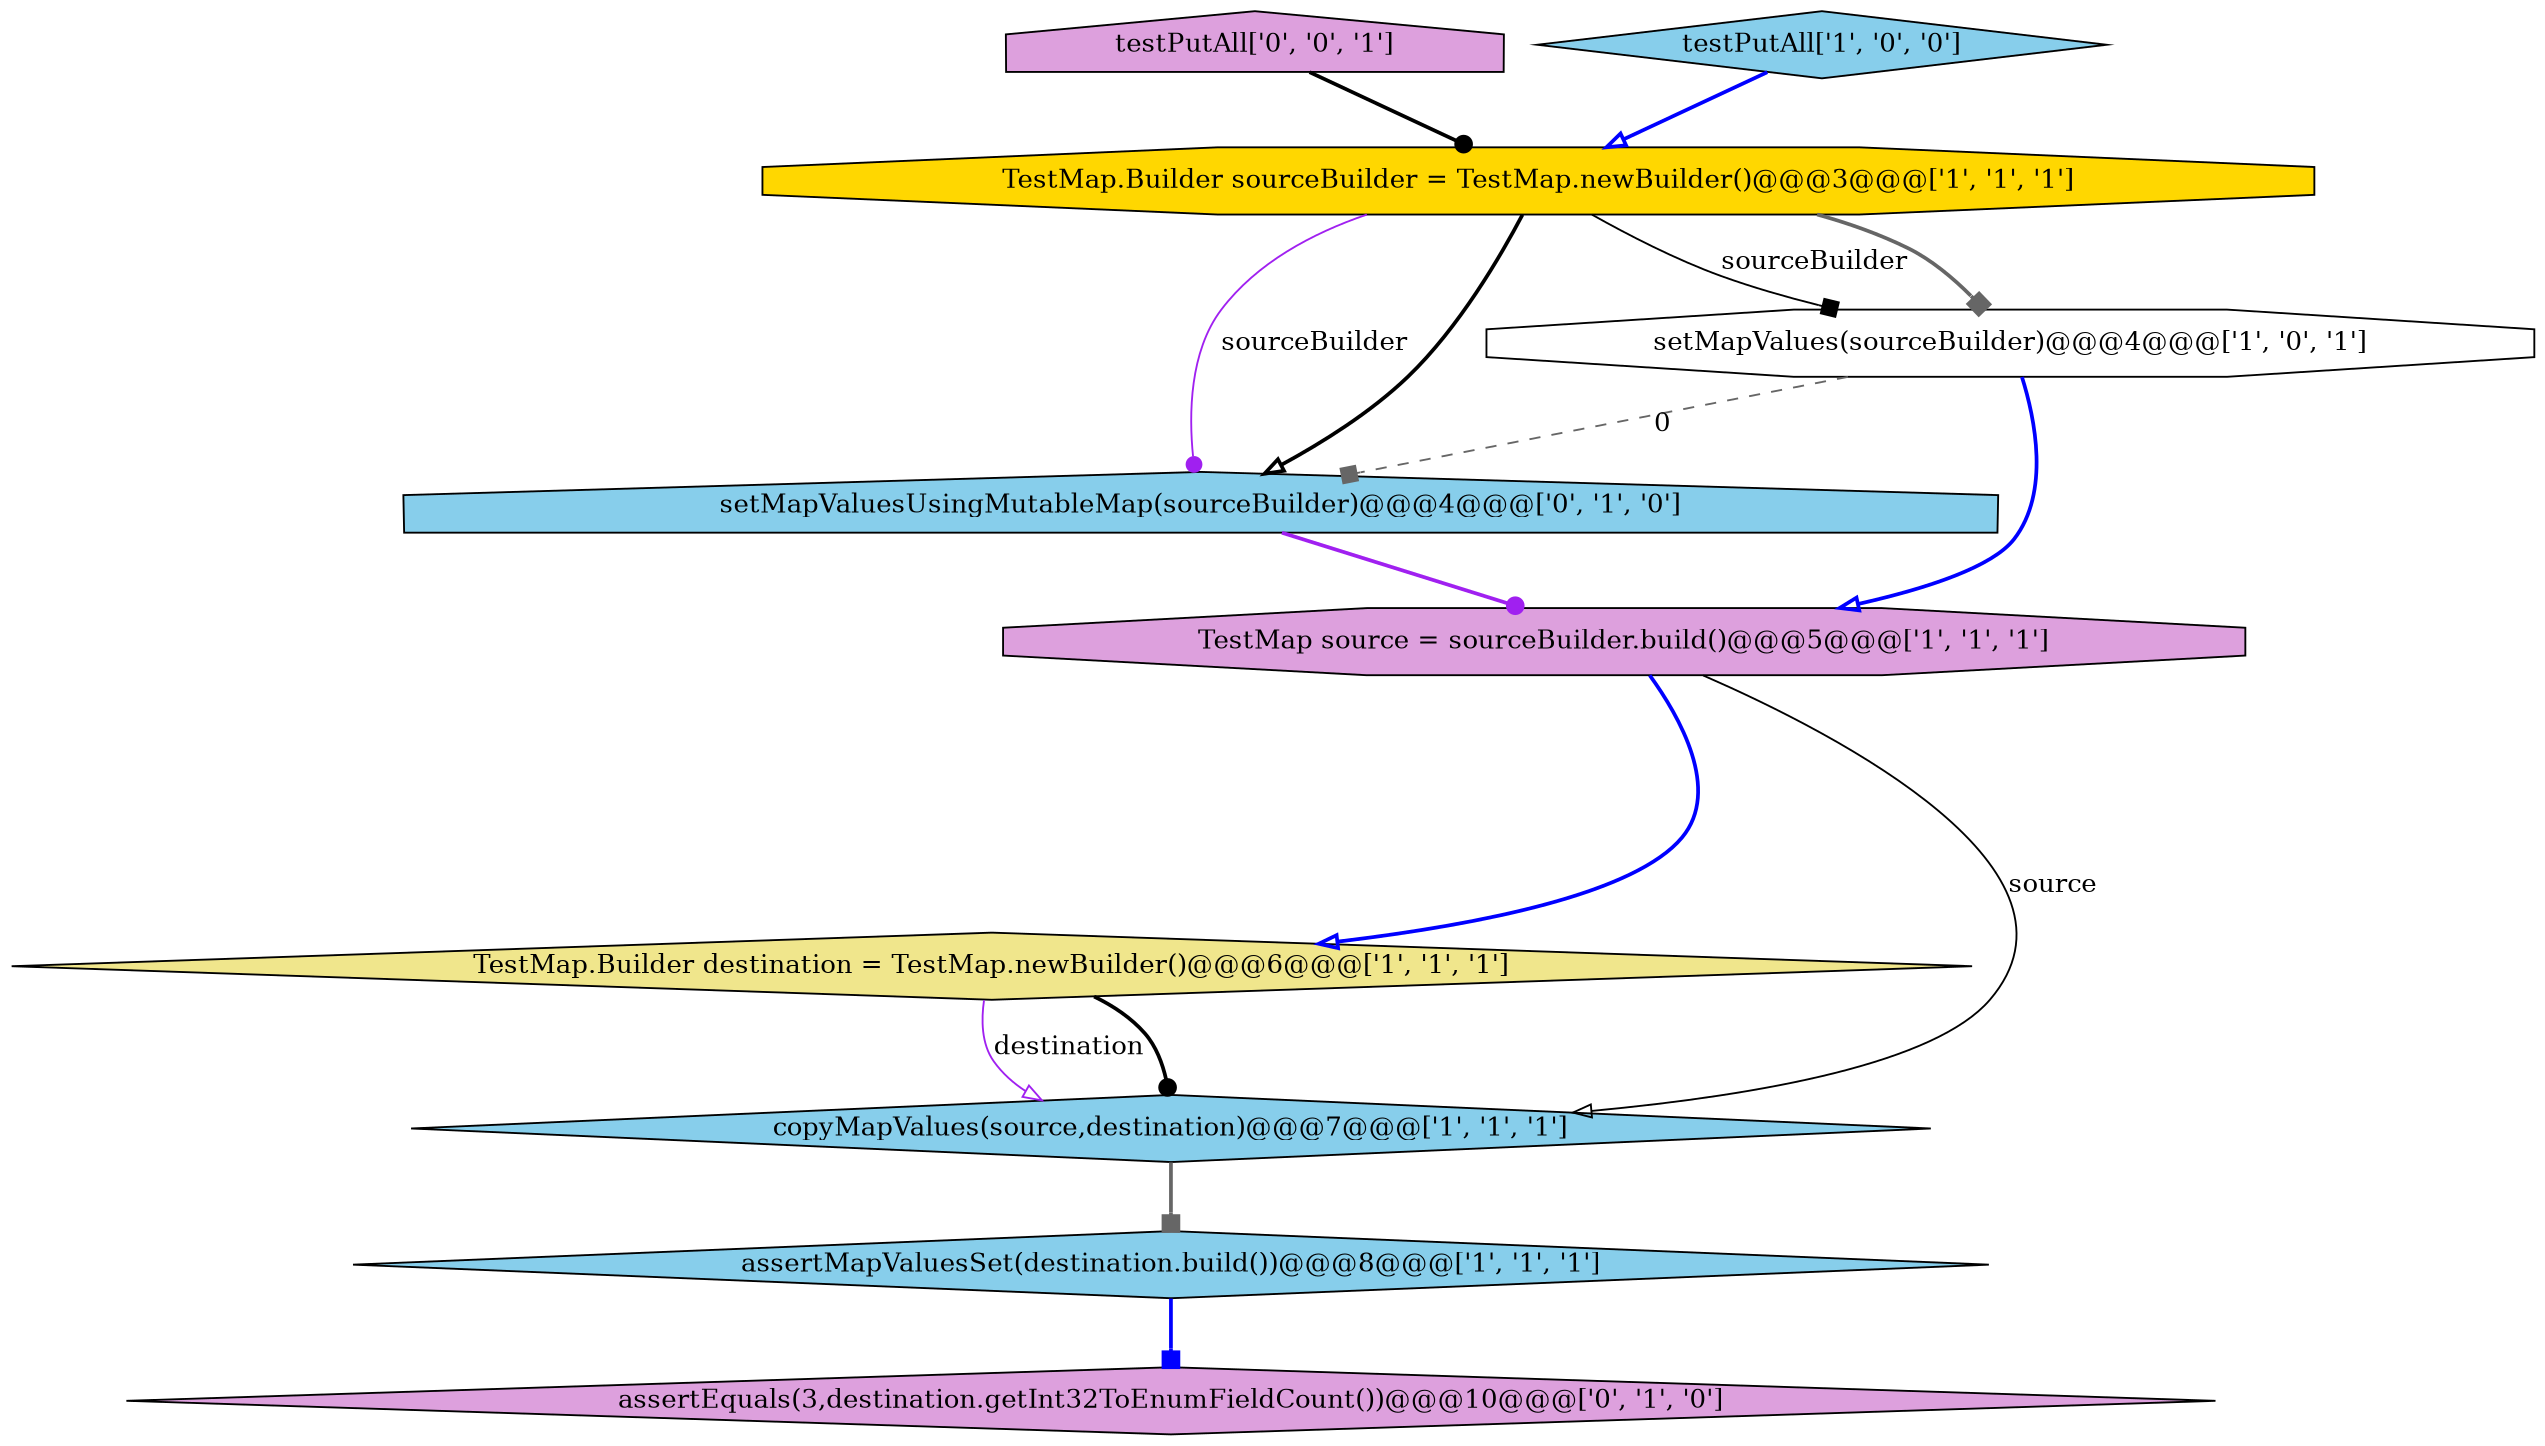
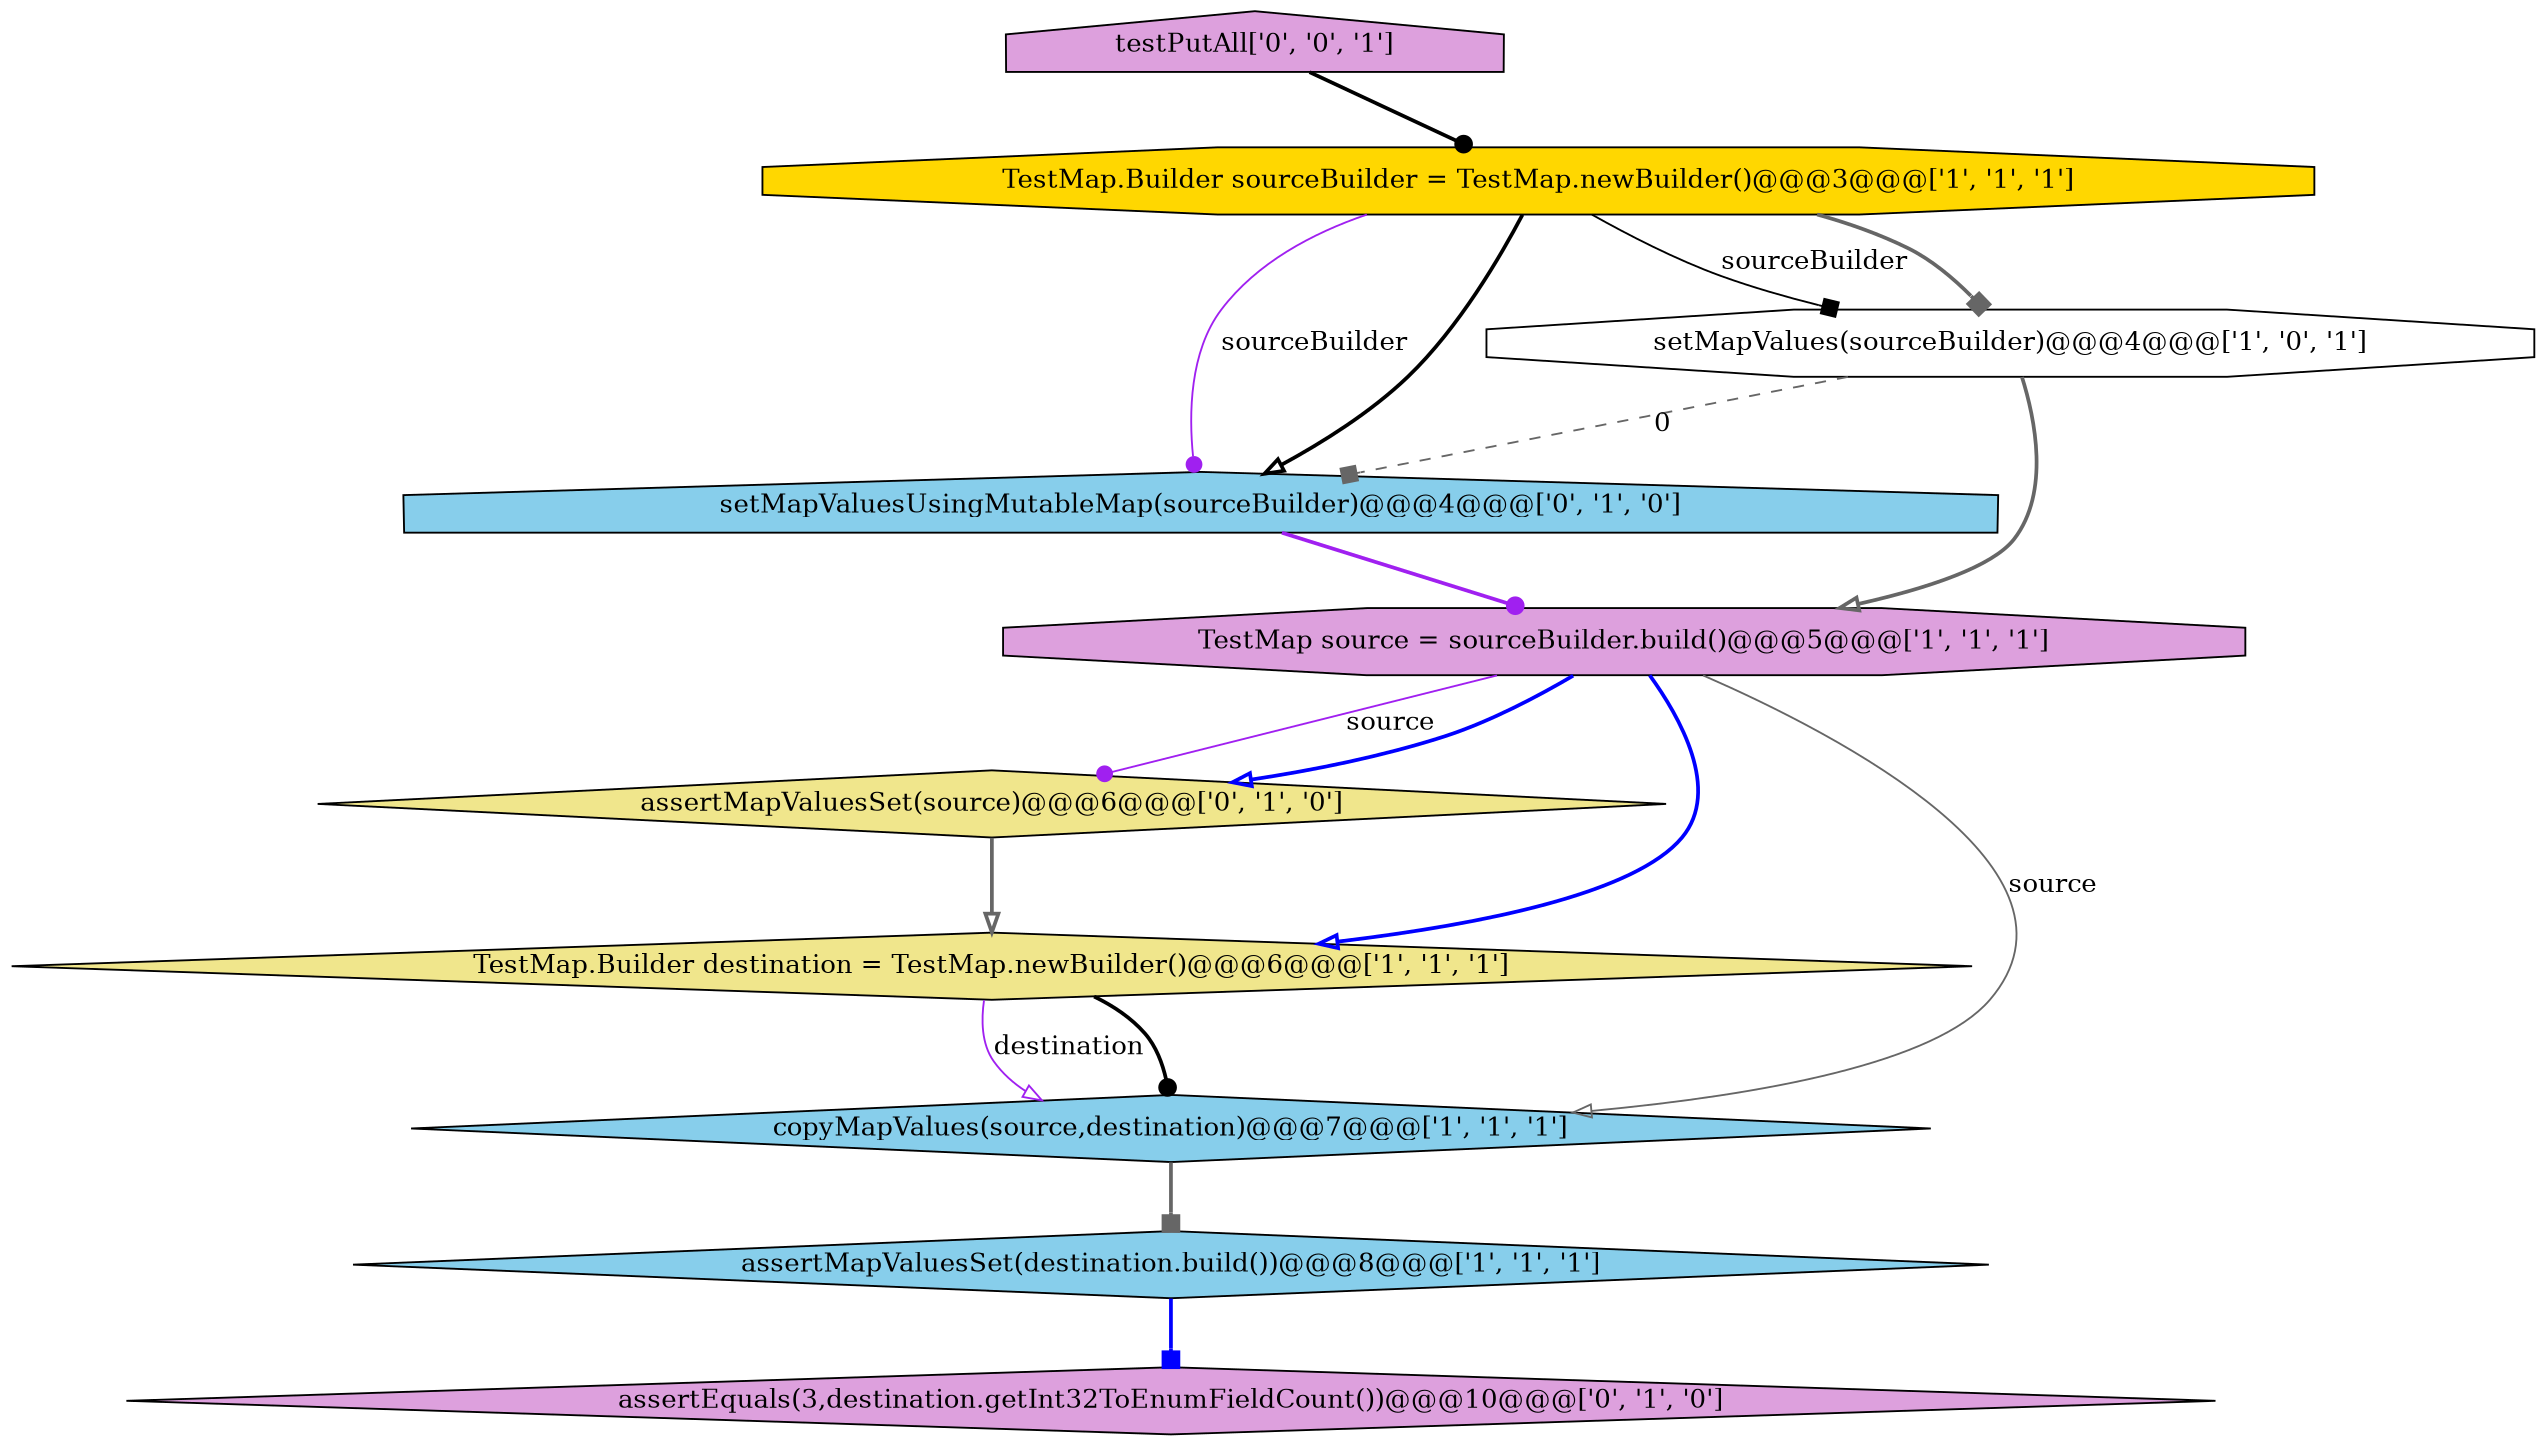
  digraph {
    node [fillcolor=skyblue shape=diamond style=filled]
    edge [arrowhead=onormal color=black style=bold]
    n1 [fillcolor=plum label="testPutAll['0', '0', '1']" shape=house]
    n2 [fillcolor=gold label="TestMap.Builder sourceBuilder = TestMap.newBuilder()@@@3@@@['1', '1', '1']" shape=octagon]
    n3 [label="setMapValuesUsingMutableMap(sourceBuilder)@@@4@@@['0', '1', '0']" shape=house]
    n4 [fillcolor=white label="setMapValues(sourceBuilder)@@@4@@@['1', '0', '1']" shape=octagon]
-   n5 [label="testPutAll['1', '0', '0']"]
+   n6 [fillcolor=khaki label="assertMapValuesSet(source)@@@6@@@['0', '1', '0']"]
    n7 [fillcolor=khaki label="TestMap.Builder destination = TestMap.newBuilder()@@@6@@@['1', '1', '1']"]
    n8 [label="copyMapValues(source,destination)@@@7@@@['1', '1', '1']"]
    n9 [fillcolor=plum label="assertEquals(3,destination.getInt32ToEnumFieldCount())@@@10@@@['0', '1', '0']"]
    n10 [label="assertMapValuesSet(destination.build())@@@8@@@['1', '1', '1']"]
    n11 [fillcolor=plum label="TestMap source = sourceBuilder.build()@@@5@@@['1', '1', '1']" shape=octagon]
    n1 -> n2 [arrowhead=dot]
    n2 -> n3 [arrowhead=dot color=purple label=sourceBuilder style=solid]
    n2 -> n3
    n2 -> n4 [arrowhead=box label=sourceBuilder style=solid]
    n2 -> n4 [arrowhead=box color=gray40]
    n3 -> n11 [arrowhead=dot color=purple]
    n4 -> n3 [arrowhead=box color=gray40 label=0 style=dashed]
-   n4 -> n11 [color=blue]
-   n5 -> n2 [color=blue]
+   n4 -> n11 [color=gray40]
+   n6 -> n7 [color=gray40]
    n7 -> n8 [color=purple label=destination style=solid]
    n7 -> n8 [arrowhead=dot]
    n8 -> n10 [arrowhead=box color=gray40]
    n10 -> n9 [arrowhead=box color=blue]
+   n11 -> n6 [arrowhead=dot color=purple label=source style=solid]
+   n11 -> n6 [color=blue]
    n11 -> n7 [color=blue]
-   n11 -> n8 [label=source style=solid]
+   n11 -> n8 [color=gray40 label=source style=solid]
  }
